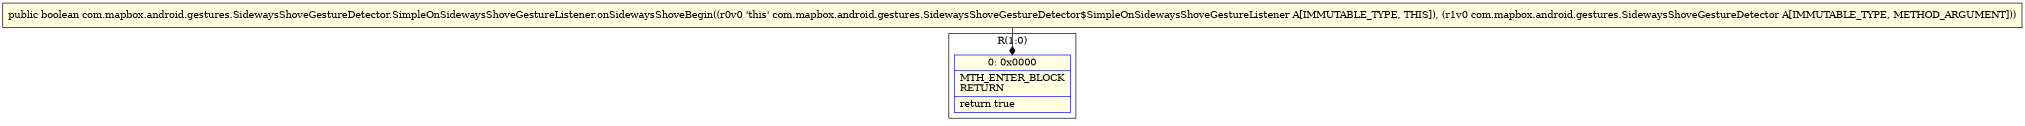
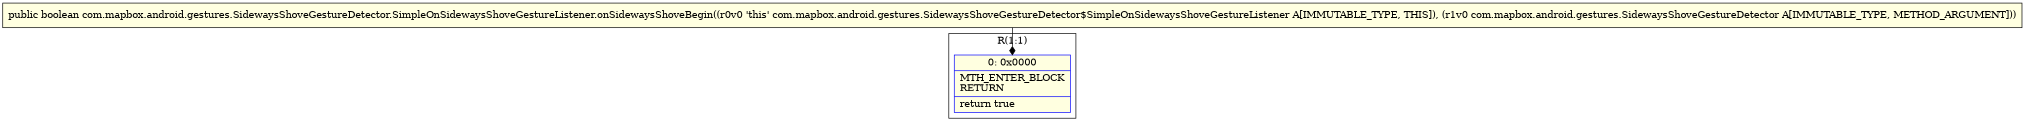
  digraph {
    node [shape=record style=filled fillcolor=lightyellow]
    n1 [color=blue label="{0\:\ 0x0000|MTH_ENTER_BLOCK\lRETURN\l|return true\l}"]
    n2 [label="{public boolean com.mapbox.android.gestures.SidewaysShoveGestureDetector.SimpleOnSidewaysShoveGestureListener.onSidewaysShoveBegin((r0v0 'this' com.mapbox.android.gestures.SidewaysShoveGestureDetector$SimpleOnSidewaysShoveGestureListener A[IMMUTABLE_TYPE, THIS]), (r1v0 com.mapbox.android.gestures.SidewaysShoveGestureDetector A[IMMUTABLE_TYPE, METHOD_ARGUMENT])) }"]
    subgraph cluster_1 {
-     label="R(1:0)"
+     label="R(1:1)"
      n1
    }
    n2 -> n1 [arrowhead=diamond]
  }
